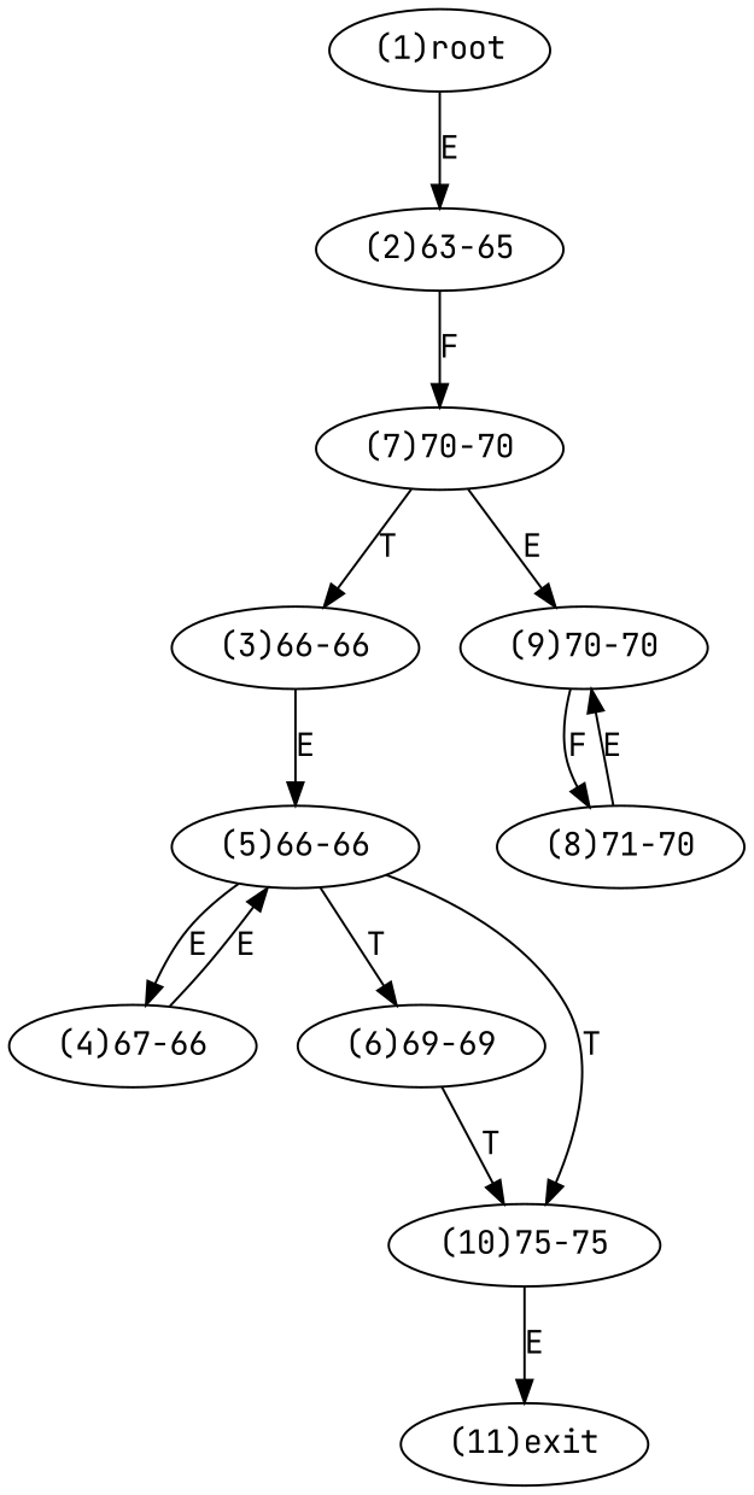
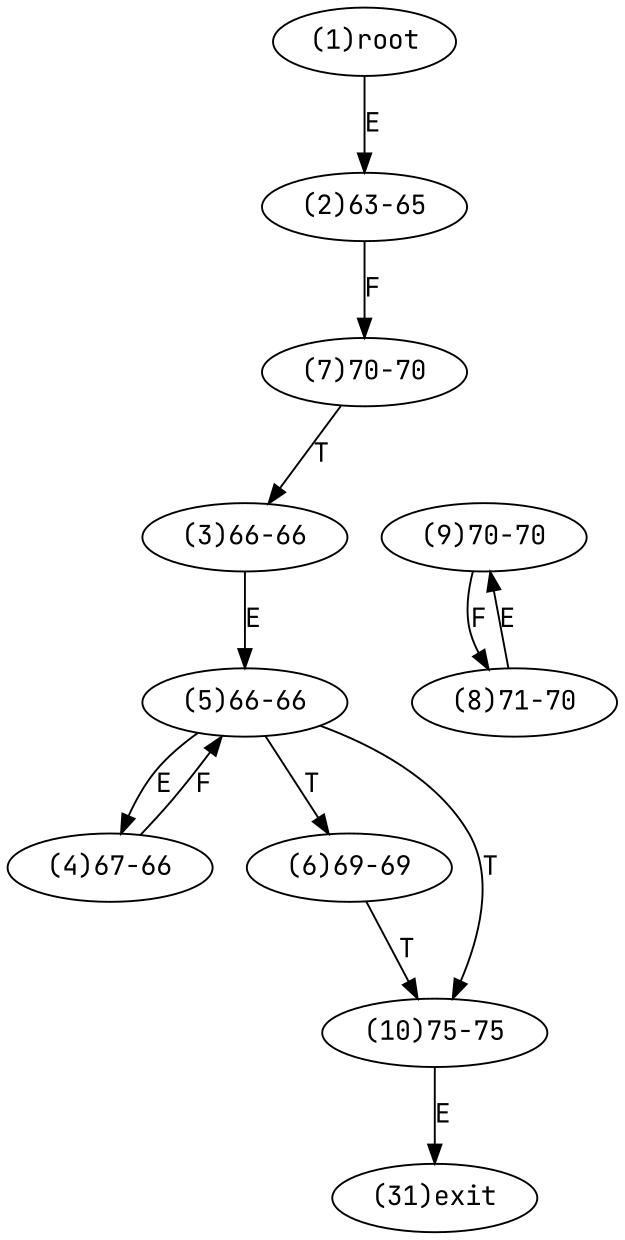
  digraph {
    fontname="JetBrains Mono"
    node [fontname="JetBrains Mono"]
    edge [fontname="JetBrains Mono"]
    n1 [label="(1)root"]
    n2 [label="(2)63-65"]
    n3 [label="(7)70-70"]
    n4 [label="(3)66-66"]
    n5 [label="(5)66-66"]
    n6 [label="(9)70-70"]
    n7 [label="(4)67-66"]
    n8 [label="(6)69-69"]
    n9 [label="(10)75-75"]
-   n10 [label="(11)exit"]
+   n10 [label="(31)exit"]
    n11 [label="(8)71-70"]
    n1 -> n2 [label=E]
    n2 -> n3 [label=F]
    n3 -> n4 [label=T]
-   n3 -> n6 [label=E]
    n4 -> n5 [label=E]
    n5 -> n7 [label=E]
    n5 -> n8 [label=T]
    n5 -> n9 [label=T]
    n6 -> n11 [label=F]
-   n7 -> n5 [label=E]
+   n7 -> n5 [label=F]
    n8 -> n9 [label=T]
    n9 -> n10 [label=E]
    n11 -> n6 [label=E]
  }
